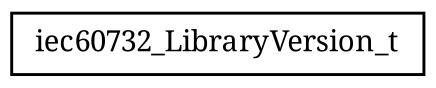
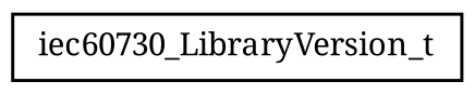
  digraph {
    rankdir=LR
    fontname="Noto Serif"
-   n1 [color=black fillcolor=white fontname="Noto Serif" fontsize=10 height=0.2 label=iec60732_LibraryVersion_t shape=record style=filled width=0.4]
+   n1 [color=black fillcolor=white fontname="Noto Serif" fontsize=10 height=0.2 label=iec60730_LibraryVersion_t shape=record style=filled width=0.4]
  }
